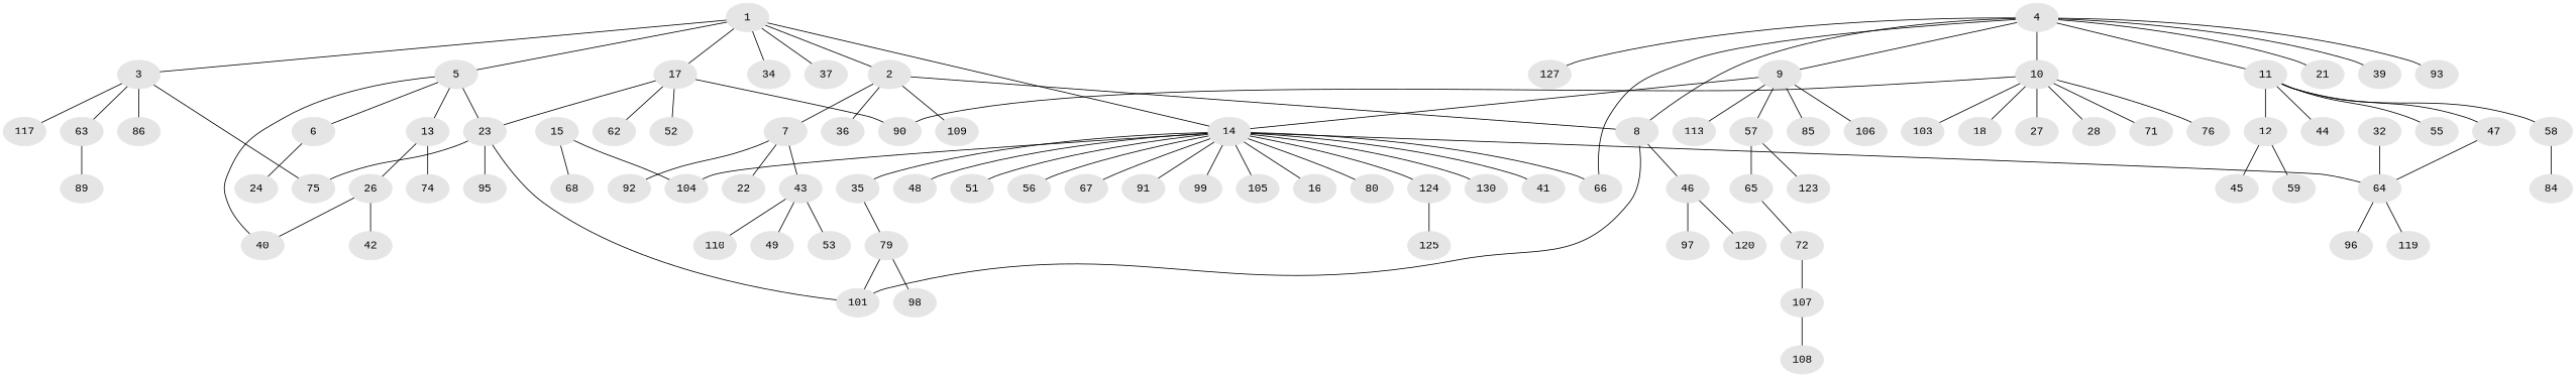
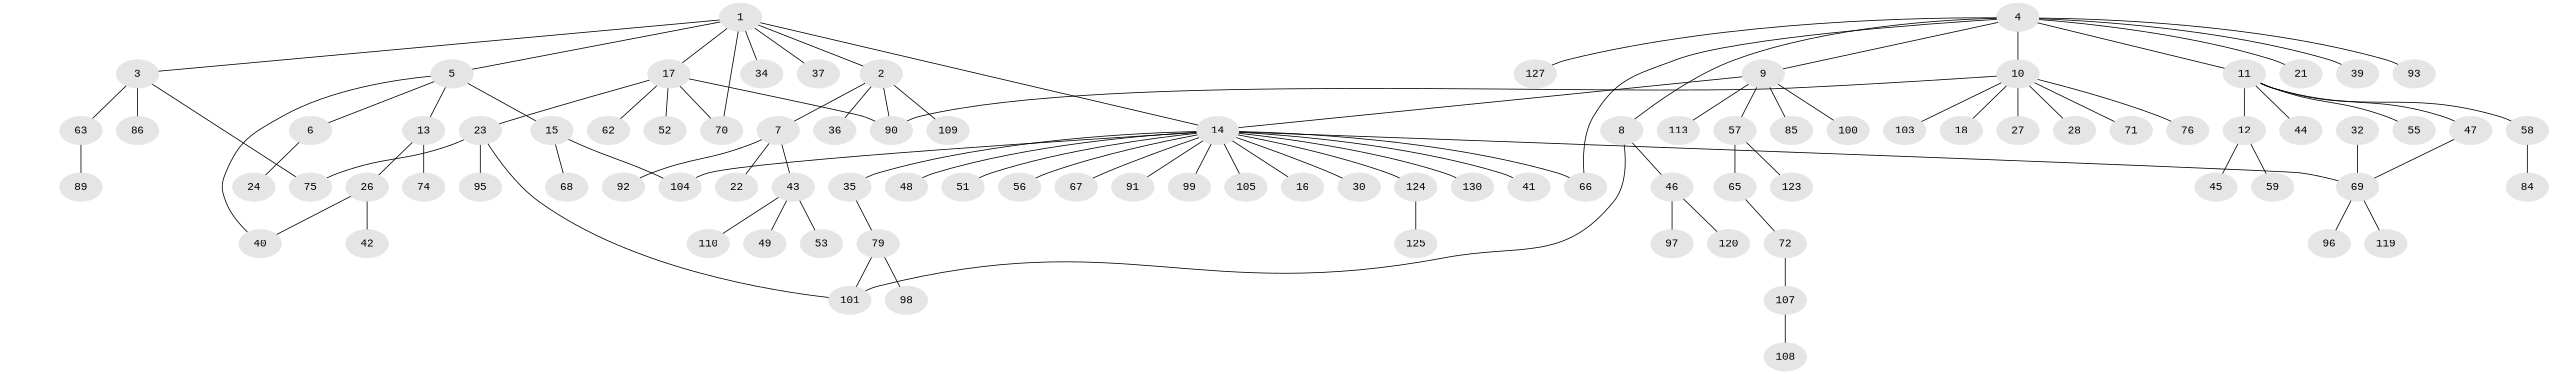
  graph {
    fontname="Liberation Mono"
    node [color=gray90 fontname="Liberation Mono" style=filled]
    edge [fontname="Liberation Mono"]
    1 [super="+81"]
    2 [super="+38"]
    3 [super="+126"]
    5 [super="+20"]
    14 [super="+25"]
    17 [super="+29"]
    34
    37 [super="+115"]
+   70
    7 [super="+54"]
    8 [super="+73"]
    36 [super="+60"]
    109
    63
    75
    86 [super="+114"]
-   117
    6 [super="+33"]
    13 [super="+122"]
    15 [super="+50"]
    40 [super="+83"]
    66 [super="+116"]
    16
-   30 [label=80]
+   30
    35
    41
    48
    51
    56
    67
-   69 [super="+118" label=64]
+   69 [super="+118"]
    91
    99
    104
    105
    124
    130
    90 [super="+111"]
    23 [super="+64"]
    52
    62
    4 [super="+61"]
    9 [super="+121"]
    10 [super="+19"]
    11 [super="+112"]
    21 [super="+88"]
    39
    93
    127
    22
    43
    92
    46 [super="+100"]
    101
    89
    57 [super="+77"]
    85
-   106
+   106 [label=100]
    113
    18
    27
    28 [super="+31"]
    71
    76
    103 [super="+128"]
    12 [super="+82"]
    44 [super="+129"]
    47 [super="+94"]
    55
    58
    24
    26 [super="+102"]
    74
    68 [super="+80"]
    49
    53
    110
    97
    120
    65
    123
    45
    59
    84
    42
    79 [super="+87"]
    96
    119
    125
    95
    32 [super="+78"]
    98
    72
    107
    108
    1 -- 2
    1 -- 3
    1 -- 5
    1 -- 14
    1 -- 17
    1 -- 34
    1 -- 37
+   1 -- 70
    2 -- 7
-   2 -- 8
+   2 -- 90
    2 -- 36
    2 -- 109
    3 -- 63
    3 -- 75
    3 -- 86
-   3 -- 117
    5 -- 6
    5 -- 13
-   5 -- 23
+   5 -- 15
    5 -- 40
    14 -- 66
    14 -- 16
    14 -- 30
    14 -- 35
    14 -- 41
    14 -- 48
    14 -- 51
    14 -- 56
    14 -- 67
    14 -- 69
    14 -- 91
    14 -- 99
    14 -- 104
    14 -- 105
    14 -- 124
    14 -- 130
+   17 -- 70
    17 -- 90
    17 -- 23
    17 -- 52
    17 -- 62
    7 -- 22
    7 -- 43
    7 -- 92
    8 -- 46
    8 -- 101
    63 -- 89
    6 -- 24
    13 -- 26
    13 -- 74
    15 -- 104
    15 -- 68
    35 -- 79
    69 -- 96
    69 -- 119
    124 -- 125
    23 -- 75
    23 -- 101
    23 -- 95
    4 -- 8
    4 -- 66
    4 -- 9
    4 -- 10
    4 -- 11
    4 -- 21
    4 -- 39
    4 -- 93
    4 -- 127
    9 -- 14
    9 -- 57
    9 -- 85
    9 -- 106
    9 -- 113
    10 -- 90
    10 -- 18
    10 -- 27
    10 -- 28
    10 -- 71
    10 -- 76
    10 -- 103
    11 -- 12
    11 -- 44
    11 -- 47
    11 -- 55
    11 -- 58
    43 -- 49
    43 -- 53
    43 -- 110
    46 -- 97
    46 -- 120
    57 -- 65
    57 -- 123
    12 -- 45
    12 -- 59
    47 -- 69
    58 -- 84
    26 -- 40
    26 -- 42
    65 -- 72
    79 -- 101
    79 -- 98
    32 -- 69
    72 -- 107
    107 -- 108
  }
